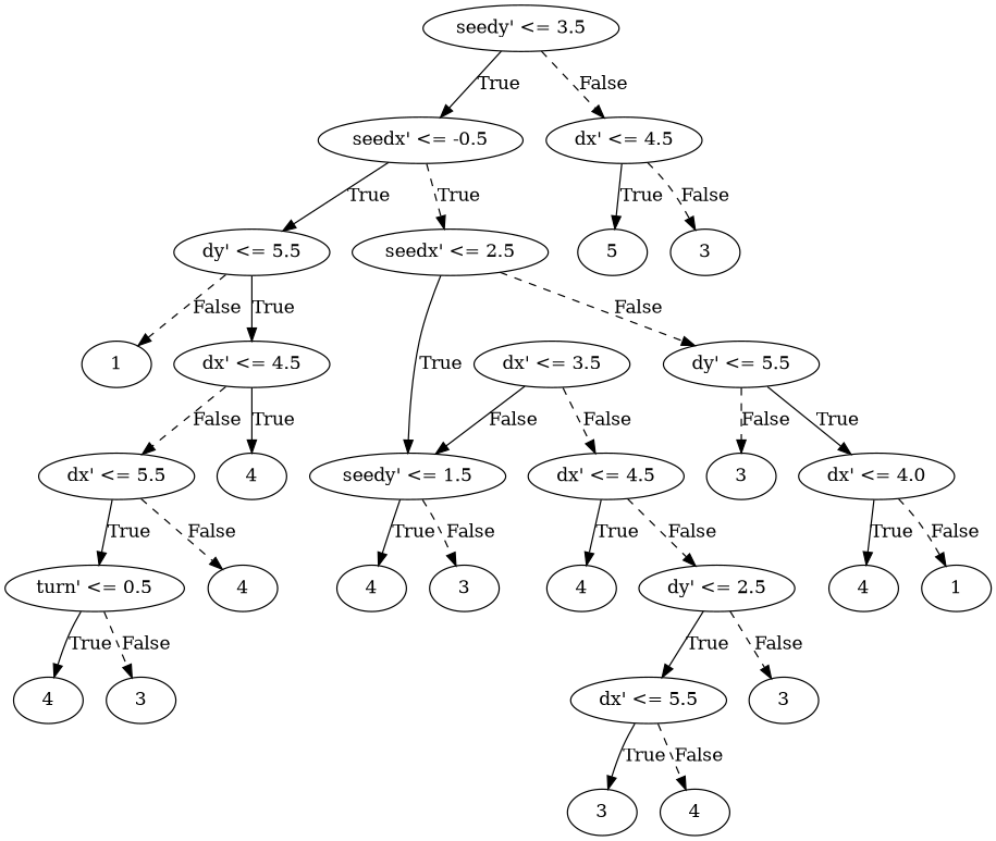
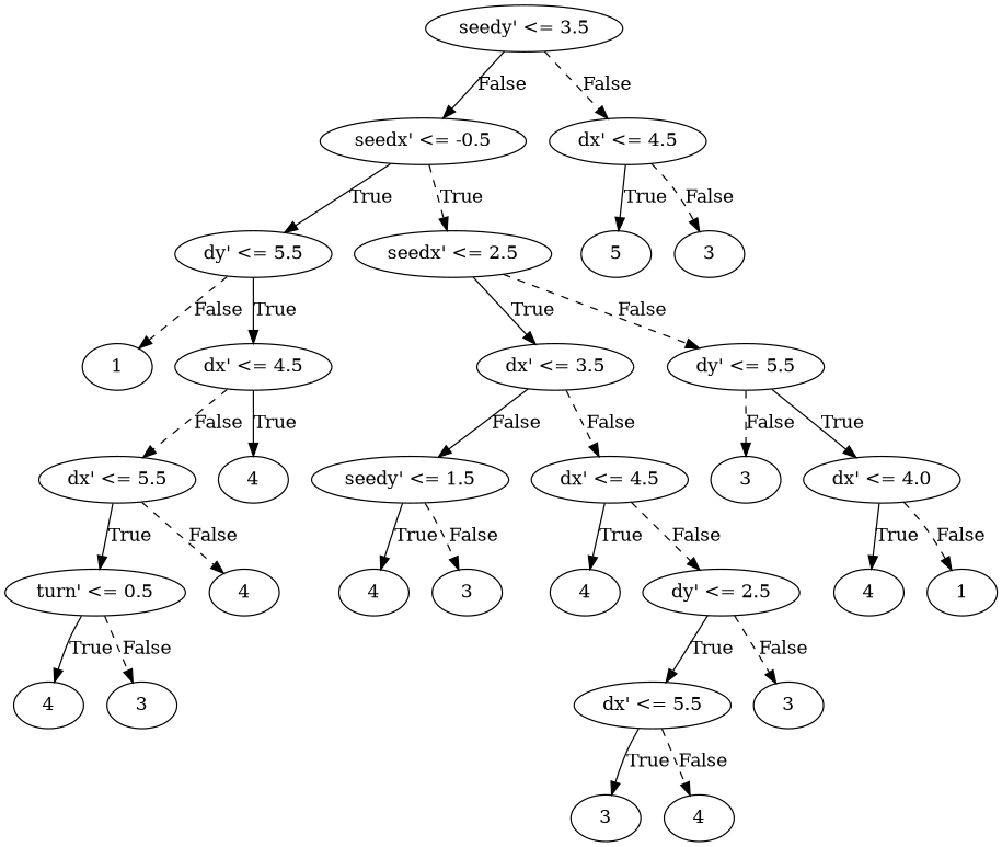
  digraph {
    n1 [label="seedy' <= 3.5"]
    n2 [label="seedx' <= -0.5"]
    n3 [label="dx' <= 4.5"]
    n4 [label="dy' <= 5.5"]
    n5 [label="seedx' <= 2.5"]
    n6 [label=5]
    n7 [label=3]
    n8 [label="dx' <= 4.5"]
    n9 [label=1]
    n10 [label="dx' <= 3.5"]
    n11 [label="dy' <= 5.5"]
    n12 [label=4]
    n13 [label="dx' <= 5.5"]
    n14 [label="turn' <= 0.5"]
    n15 [label=4]
    n16 [label=4]
    n17 [label=3]
    n18 [label="seedy' <= 1.5"]
    n19 [label="dx' <= 4.5"]
    n20 [label="dx' <= 4.0"]
    n21 [label=3]
    n22 [label=4]
    n23 [label=3]
    n24 [label=4]
    n25 [label="dy' <= 2.5"]
    n26 [label="dx' <= 5.5"]
    n27 [label=3]
    n28 [label=3]
    n29 [label=4]
    n30 [label=4]
    n31 [label=1]
-   n1 -> n2 [label=True]
+   n1 -> n2 [label=False]
    n1 -> n3 [label=False style=dashed]
    n2 -> n4 [label=True]
    n2 -> n5 [label=True style=dashed]
    n3 -> n6 [label=True]
    n3 -> n7 [label=False style=dashed]
    n4 -> n8 [label=True]
    n4 -> n9 [label=False style=dashed]
-   n5 -> n18 [label=True]
+   n5 -> n10 [label=True]
    n5 -> n11 [label=False style=dashed]
    n8 -> n12 [label=True]
    n8 -> n13 [label=False style=dashed]
    n10 -> n18 [label=False]
    n10 -> n19 [label=False style=dashed]
    n11 -> n20 [label=True]
    n11 -> n21 [label=False style=dashed]
    n13 -> n14 [label=True]
    n13 -> n15 [label=False style=dashed]
    n14 -> n16 [label=True]
    n14 -> n17 [label=False style=dashed]
    n18 -> n22 [label=True]
    n18 -> n23 [label=False style=dashed]
    n19 -> n24 [label=True]
    n19 -> n25 [label=False style=dashed]
    n20 -> n30 [label=True]
    n20 -> n31 [label=False style=dashed]
    n25 -> n26 [label=True]
    n25 -> n27 [label=False style=dashed]
    n26 -> n28 [label=True]
    n26 -> n29 [label=False style=dashed]
  }
